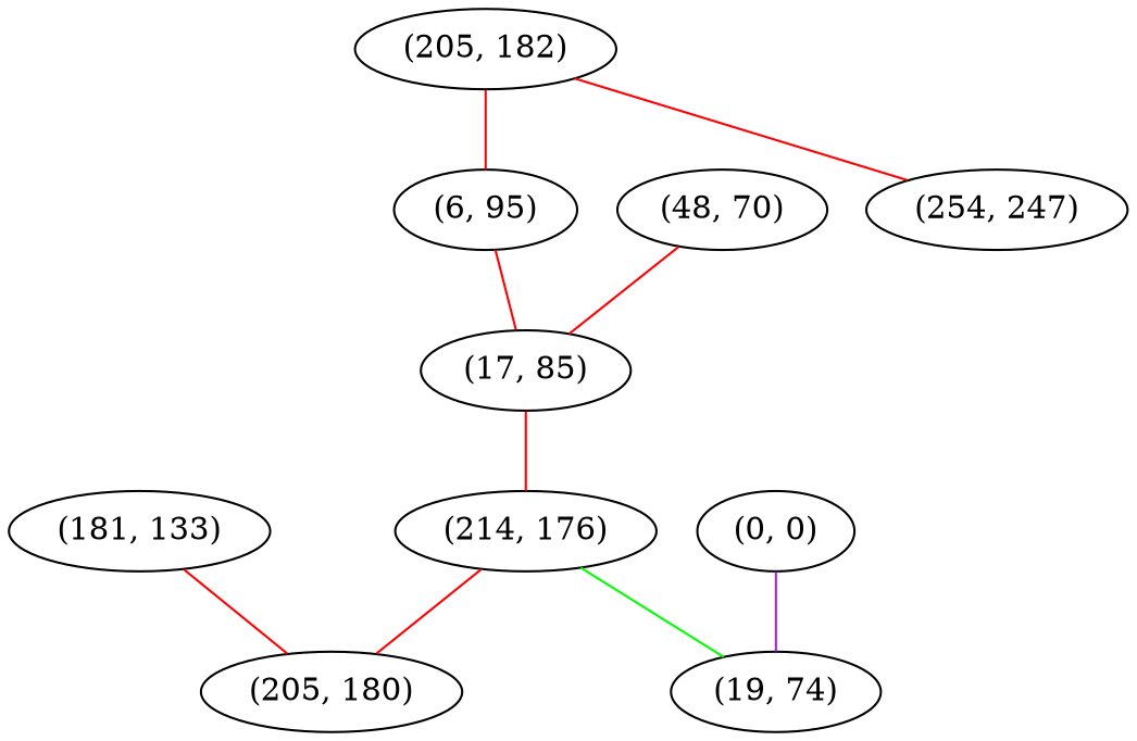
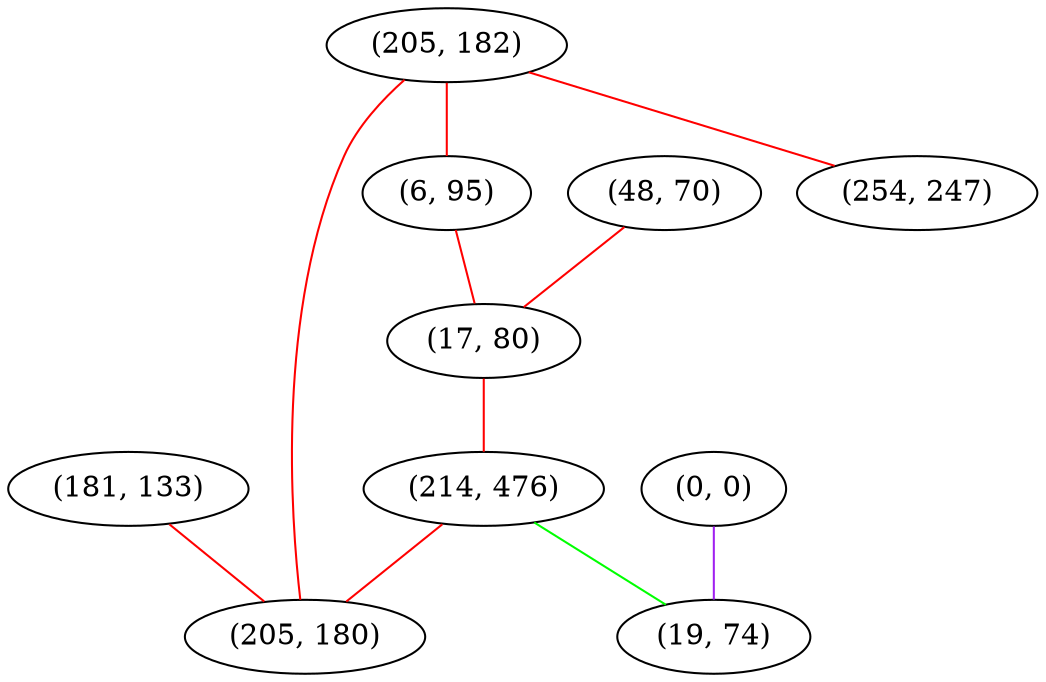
  graph {
    edge [color=red weight=1]
    "(205, 182)"
    "(254, 247)"
    "(6, 95)"
    "(205, 180)"
-   "(17, 85)"
+   "(17, 85)" [label="(17, 80)"]
    "(48, 70)"
-   "(214, 176)"
+   "(214, 176)" [label="(214, 476)"]
    "(0, 0)"
    "(19, 74)"
    n10 [label="(181, 133)"]
    "(205, 182)" -- "(254, 247)"
    "(205, 182)" -- "(6, 95)"
+   "(205, 182)" -- "(205, 180)"
    "(6, 95)" -- "(17, 85)"
    "(17, 85)" -- "(214, 176)"
    "(48, 70)" -- "(17, 85)"
    "(214, 176)" -- "(205, 180)"
    "(214, 176)" -- "(19, 74)" [color=green weight=2]
    "(0, 0)" -- "(19, 74)" [color=purple weight=4]
    n10 -- "(205, 180)"
  }
